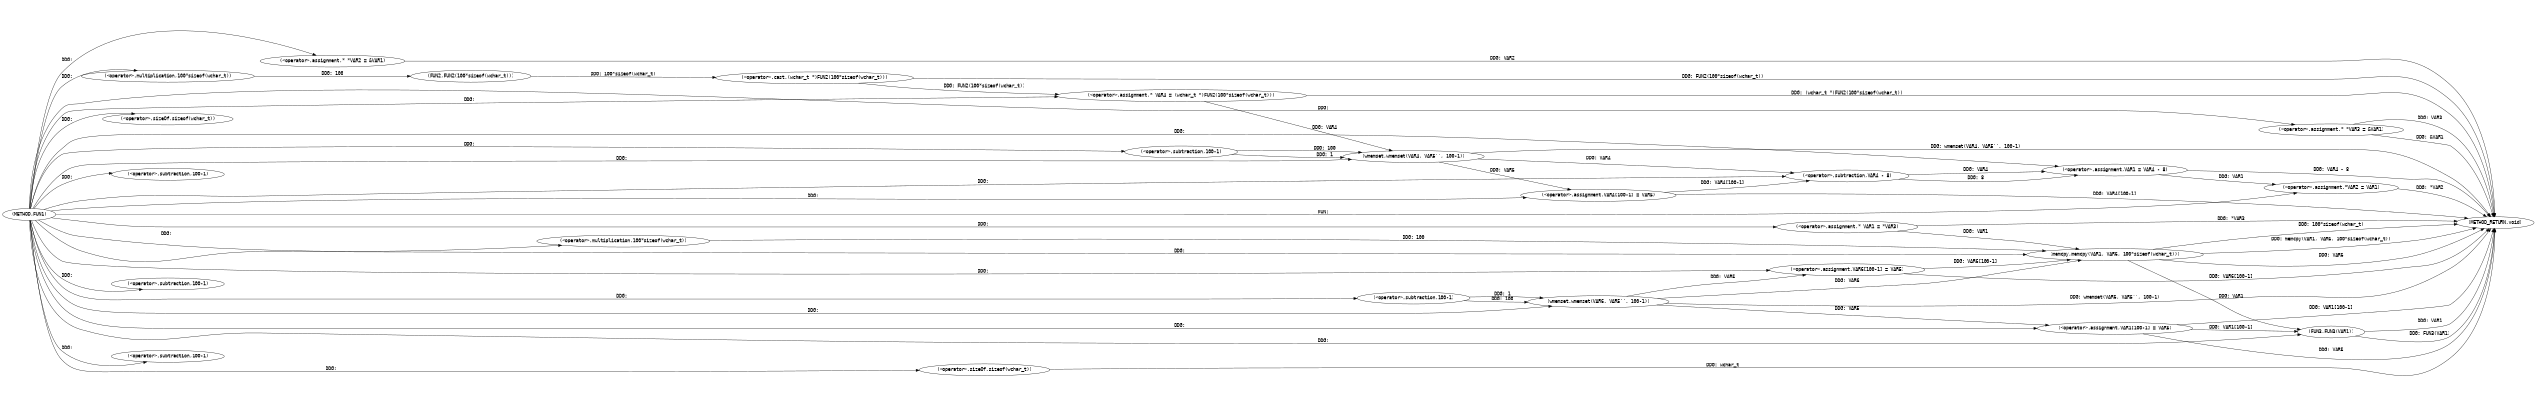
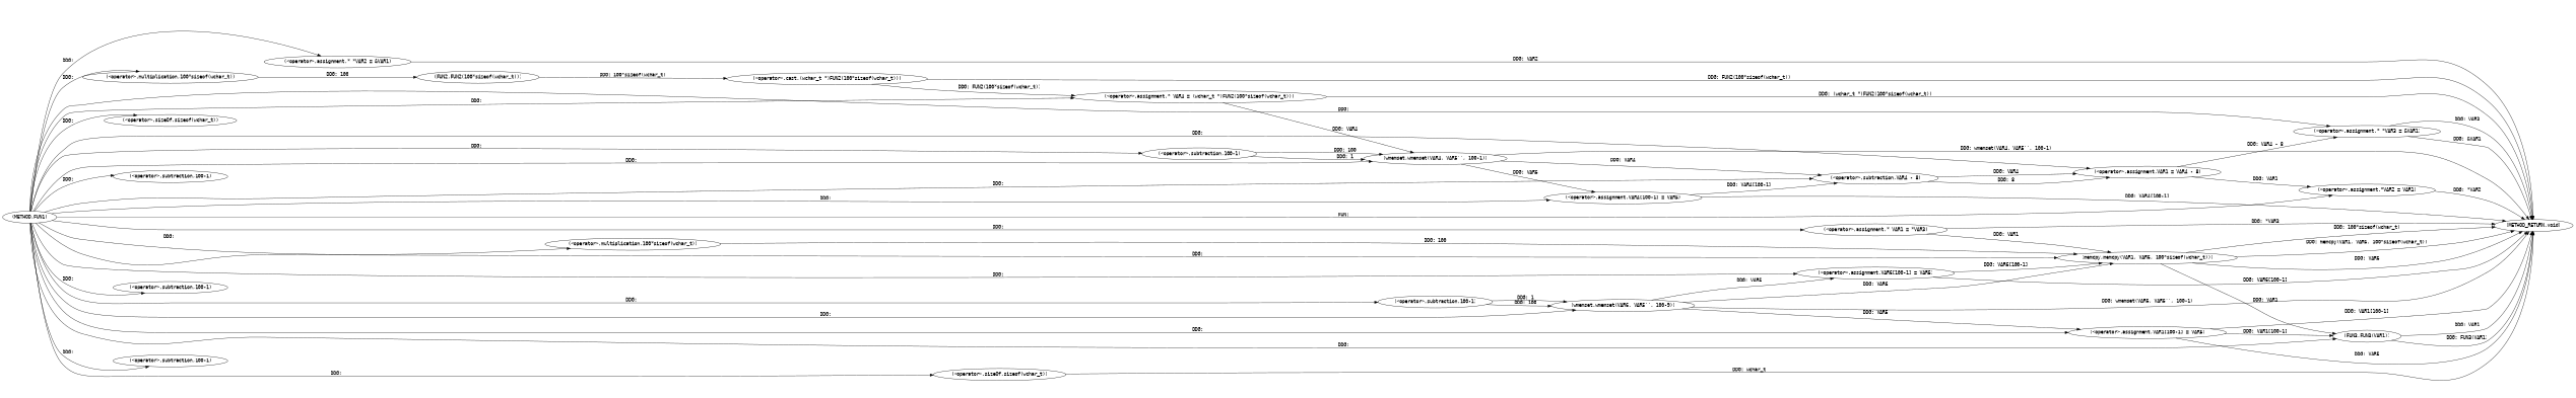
  digraph {
    fontname="DejaVu Sans Mono"
    rankdir=LR
    node [fontname="DejaVu Sans Mono"]
    edge [fontname="DejaVu Sans Mono"]
    n1 [label="(METHOD,FUN1)"]
    n2 [label="(<operator>.assignment,* *VAR2 = &VAR1)"]
    n3 [label="(<operator>.assignment,* *VAR3 = &VAR1)"]
    n4 [label="(<operator>.assignment,* VAR4 = (wchar_t *)FUN2(100*sizeof(wchar_t)))"]
    n5 [label="(<operator>.multiplication,100*sizeof(wchar_t))"]
    n6 [label="(<operator>.sizeOf,sizeof(wchar_t))"]
    n7 [label="(wmemset,wmemset(VAR4, VAR5'', 100-1))"]
    n8 [label="(<operator>.subtraction,100-1)"]
    n9 [label="(<operator>.assignment,VAR4[100-1] = VAR5)"]
    n10 [label="(<operator>.subtraction,100-1)"]
    n11 [label="(<operator>.assignment,VAR1 = VAR4 - 8)"]
    n12 [label="(<operator>.subtraction,VAR4 - 8)"]
    n13 [label="(<operator>.assignment,*VAR2 = VAR1)"]
    n14 [label="(<operator>.assignment,* VAR1 = *VAR3)"]
-   n15 [label="(wmemset,wmemset(VAR6, VAR5'', 100-1))"]
+   n15 [label="(wmemset,wmemset(VAR6, VAR5'', 100-9))"]
    n16 [label="(<operator>.subtraction,100-1)"]
    n17 [label="(<operator>.assignment,VAR6[100-1] = VAR5)"]
    n18 [label="(<operator>.subtraction,100-1)"]
    n19 [label="(memcpy,memcpy(VAR1, VAR6, 100*sizeof(wchar_t)))"]
    n20 [label="(<operator>.multiplication,100*sizeof(wchar_t))"]
    n21 [label="(<operator>.sizeOf,sizeof(wchar_t))"]
    n22 [label="(<operator>.assignment,VAR1[100-1] = VAR5)"]
    n23 [label="(<operator>.subtraction,100-1)"]
    n24 [label="(FUN3,FUN3(VAR1))"]
    n25 [label="(METHOD_RETURN,void)"]
    n26 [label="(FUN2,FUN2(100*sizeof(wchar_t)))"]
    n27 [label="(<operator>.cast,(wchar_t *)FUN2(100*sizeof(wchar_t)))"]
    n1 -> n2 [label="DDG: "]
    n1 -> n3 [label="DDG: "]
    n1 -> n4 [label="DDG: "]
    n1 -> n5 [label="DDG: "]
    n1 -> n6 [label="DDG: "]
    n1 -> n7 [label="DDG: "]
    n1 -> n8 [label="DDG: "]
    n1 -> n9 [label="DDG: "]
    n1 -> n10 [label="DDG: "]
    n1 -> n11 [label="DDG: "]
    n1 -> n12 [label="DDG: "]
    n1 -> n13 [label="FUN: "]
    n1 -> n14 [label="DDG: "]
    n1 -> n15 [label="DDG: "]
    n1 -> n16 [label="DDG: "]
    n1 -> n17 [label="DDG: "]
    n1 -> n18 [label="DDG: "]
    n1 -> n19 [label="DDG: "]
    n1 -> n20 [label="DDG: "]
    n1 -> n21 [label="DDG: "]
    n1 -> n22 [label="DDG: "]
    n1 -> n23 [label="DDG: "]
    n1 -> n24 [label="DDG: "]
    n2 -> n25 [label="DDG: VAR2"]
    n3 -> n25 [label="DDG: VAR3"]
    n3 -> n25 [label="DDG: &VAR1"]
    n4 -> n7 [label="DDG: VAR4"]
    n4 -> n25 [label="DDG: (wchar_t *)FUN2(100*sizeof(wchar_t))"]
    n5 -> n26 [label="DDG: 100"]
    n7 -> n9 [label="DDG: VAR5"]
    n7 -> n12 [label="DDG: VAR4"]
    n7 -> n25 [label="DDG: wmemset(VAR4, VAR5'', 100-1)"]
    n8 -> n7 [label="DDG: 100"]
    n8 -> n7 [label="DDG: 1"]
    n9 -> n12 [label="DDG: VAR4[100-1]"]
    n9 -> n25 [label="DDG: VAR4[100-1]"]
    n11 -> n13 [label="DDG: VAR1"]
-   n11 -> n25 [label="DDG: VAR4 - 8"]
+   n11 -> n3 [label="DDG: VAR4 - 8"]
    n12 -> n11 [label="DDG: VAR4"]
    n12 -> n11 [label="DDG: 8"]
    n13 -> n25 [label="DDG: *VAR2"]
    n14 -> n19 [label="DDG: VAR1"]
    n14 -> n25 [label="DDG: *VAR3"]
    n15 -> n17 [label="DDG: VAR5"]
    n15 -> n19 [label="DDG: VAR6"]
    n15 -> n22 [label="DDG: VAR5"]
    n15 -> n25 [label="DDG: wmemset(VAR6, VAR5'', 100-1)"]
    n16 -> n15 [label="DDG: 100"]
    n16 -> n15 [label="DDG: 1"]
    n17 -> n19 [label="DDG: VAR6[100-1]"]
    n17 -> n25 [label="DDG: VAR6[100-1]"]
    n19 -> n24 [label="DDG: VAR1"]
    n19 -> n25 [label="DDG: memcpy(VAR1, VAR6, 100*sizeof(wchar_t))"]
    n19 -> n25 [label="DDG: VAR6"]
    n19 -> n25 [label="DDG: 100*sizeof(wchar_t)"]
    n20 -> n19 [label="DDG: 100"]
    n21 -> n25 [label="DDG: wchar_t"]
    n22 -> n24 [label="DDG: VAR1[100-1]"]
    n22 -> n25 [label="DDG: VAR5"]
    n22 -> n25 [label="DDG: VAR1[100-1]"]
    n24 -> n25 [label="DDG: FUN3(VAR1)"]
    n24 -> n25 [label="DDG: VAR1"]
    n26 -> n27 [label="DDG: 100*sizeof(wchar_t)"]
    n27 -> n4 [label="DDG: FUN2(100*sizeof(wchar_t))"]
    n27 -> n25 [label="DDG: FUN2(100*sizeof(wchar_t))"]
  }
